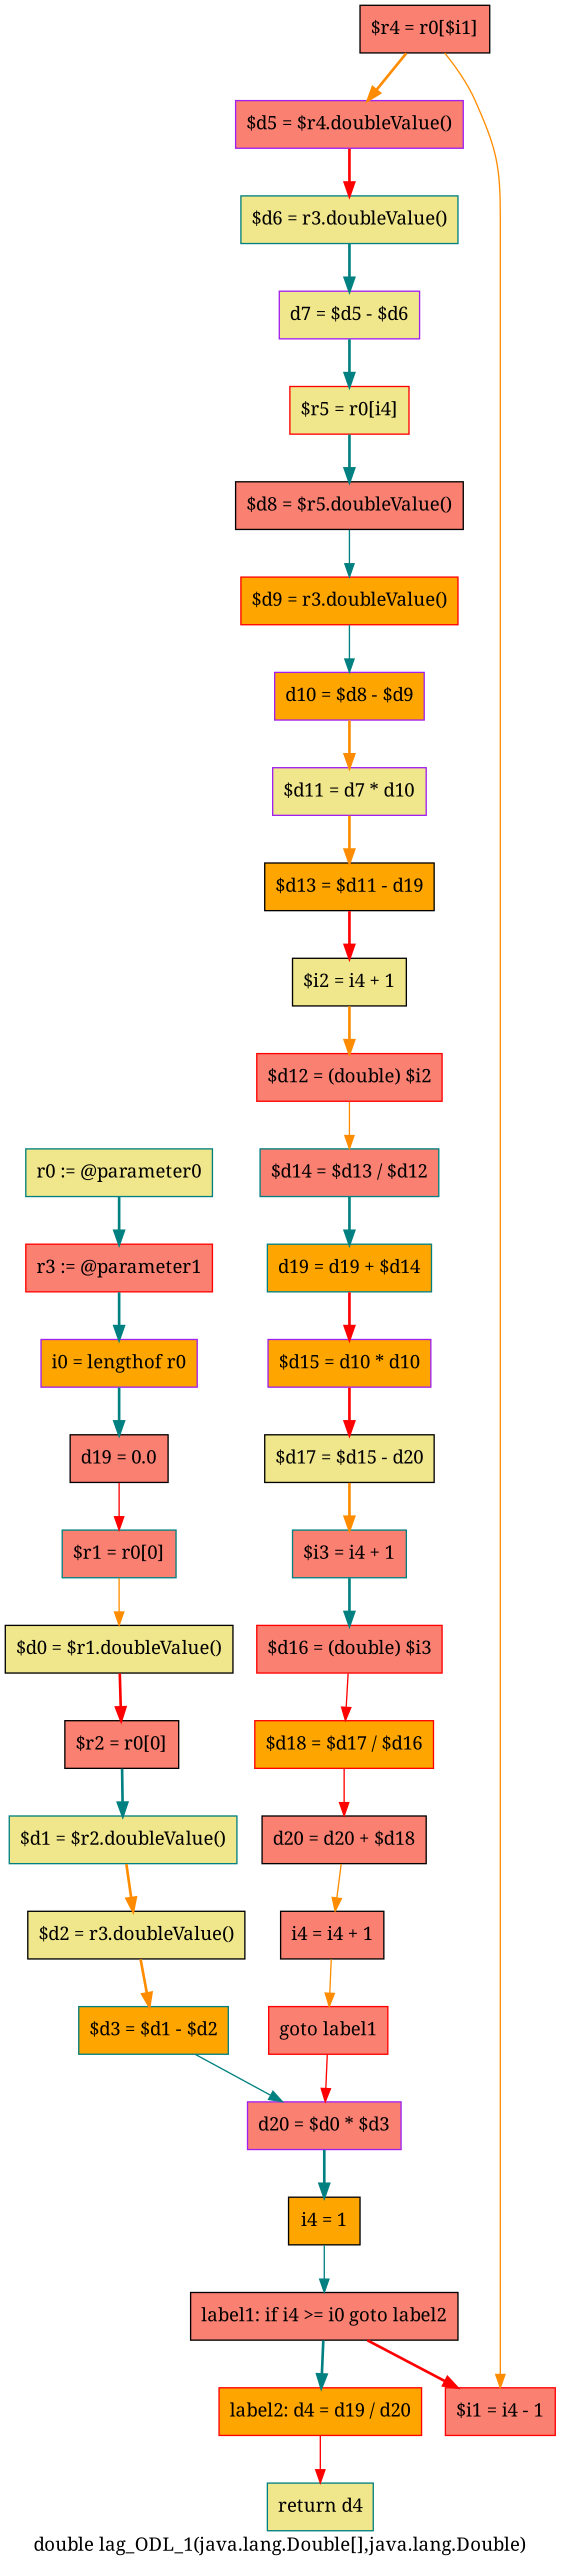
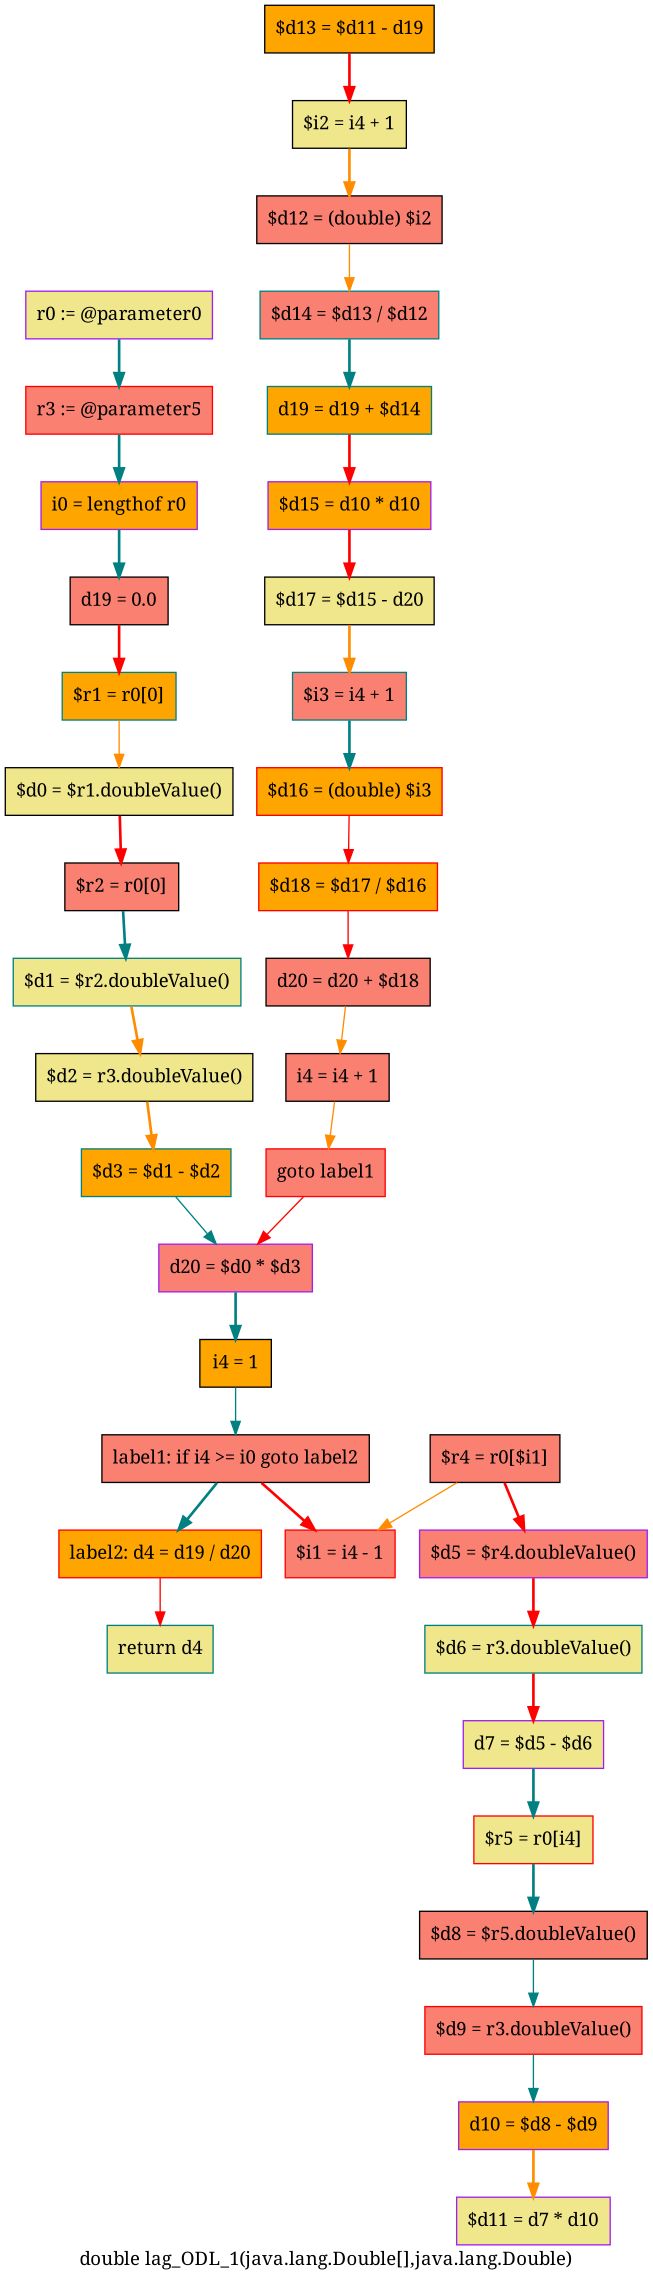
  digraph {
    fontname="Noto Serif"
    label="double lag_ODL_1(java.lang.Double[],java.lang.Double)"
    node [color=black fillcolor=salmon fontname="Noto Serif" shape=box style=filled]
    edge [color=teal fontname="Noto Serif" style=bold]
-   n1 [color=teal fillcolor=khaki label="r0 := @parameter0"]
-   n2 [color=red label="r3 := @parameter1"]
+   n1 [color=purple fillcolor=khaki label="r0 := @parameter0"]
+   n2 [color=red label="r3 := @parameter5"]
    n3 [color=purple fillcolor=orange label="i0 = lengthof r0"]
    n4 [label="d19 = 0.0"]
-   n5 [color=teal label="$r1 = r0[0]"]
+   n5 [color=teal fillcolor=orange label="$r1 = r0[0]"]
    n6 [fillcolor=khaki label="$d0 = $r1.doubleValue()"]
    n7 [label="$r2 = r0[0]"]
    n8 [color=teal fillcolor=khaki label="$d1 = $r2.doubleValue()"]
    n9 [fillcolor=khaki label="$d2 = r3.doubleValue()"]
    n10 [color=teal fillcolor=orange label="$d3 = $d1 - $d2"]
    n11 [color=purple label="d20 = $d0 * $d3"]
    n12 [fillcolor=orange label="i4 = 1"]
    n13 [label="label1: if i4 >= i0 goto label2"]
    n14 [color=red label="$i1 = i4 - 1"]
    n15 [color=red fillcolor=orange label="label2: d4 = d19 / d20"]
    n16 [color=teal fillcolor=khaki label="return d4"]
    n17 [label="$r4 = r0[$i1]"]
    n18 [color=purple label="$d5 = $r4.doubleValue()"]
    n19 [color=teal fillcolor=khaki label="$d6 = r3.doubleValue()"]
    n20 [color=purple fillcolor=khaki label="d7 = $d5 - $d6"]
    n21 [color=red fillcolor=khaki label="$r5 = r0[i4]"]
    n22 [label="$d8 = $r5.doubleValue()"]
-   n23 [color=red fillcolor=orange label="$d9 = r3.doubleValue()"]
+   n23 [color=red label="$d9 = r3.doubleValue()"]
    n24 [color=purple fillcolor=orange label="d10 = $d8 - $d9"]
    n25 [color=purple fillcolor=khaki label="$d11 = d7 * d10"]
    n26 [fillcolor=orange label="$d13 = $d11 - d19"]
    n27 [fillcolor=khaki label="$i2 = i4 + 1"]
-   n28 [color=red label="$d12 = (double) $i2"]
+   n28 [label="$d12 = (double) $i2"]
    n29 [color=teal label="$d14 = $d13 / $d12"]
    n30 [color=teal fillcolor=orange label="d19 = d19 + $d14"]
    n31 [color=purple fillcolor=orange label="$d15 = d10 * d10"]
    n32 [fillcolor=khaki label="$d17 = $d15 - d20"]
    n33 [color=teal label="$i3 = i4 + 1"]
-   n34 [color=red label="$d16 = (double) $i3"]
+   n34 [color=red fillcolor=orange label="$d16 = (double) $i3"]
    n35 [color=red fillcolor=orange label="$d18 = $d17 / $d16"]
    n36 [label="d20 = d20 + $d18"]
    n37 [label="i4 = i4 + 1"]
    n38 [color=red label="goto label1"]
    n1 -> n2
    n2 -> n3
    n3 -> n4
-   n4 -> n5 [color=red style=solid]
+   n4 -> n5 [color=red]
    n5 -> n6 [color=darkorange style=solid]
    n6 -> n7 [color=red]
    n7 -> n8
    n8 -> n9 [color=darkorange]
    n9 -> n10 [color=darkorange]
    n10 -> n11 [style=solid]
    n11 -> n12
    n12 -> n13 [style=solid]
    n13 -> n14 [color=red]
    n13 -> n15
    n15 -> n16 [color=red style=solid]
    n17 -> n14 [color=darkorange style=solid]
-   n17 -> n18 [color=darkorange]
+   n17 -> n18 [color=red]
    n18 -> n19 [color=red]
-   n19 -> n20
+   n19 -> n20 [color=red]
    n20 -> n21
    n21 -> n22
    n22 -> n23 [style=solid]
    n23 -> n24 [style=solid]
    n24 -> n25 [color=darkorange]
-   n25 -> n26 [color=darkorange]
    n26 -> n27 [color=red]
    n27 -> n28 [color=darkorange]
    n28 -> n29 [color=darkorange style=solid]
    n29 -> n30
    n30 -> n31 [color=red]
    n31 -> n32 [color=red]
    n32 -> n33 [color=darkorange]
    n33 -> n34
    n34 -> n35 [color=red style=solid]
    n35 -> n36 [color=red style=solid]
    n36 -> n37 [color=darkorange style=solid]
    n37 -> n38 [color=darkorange style=solid]
    n38 -> n11 [color=red style=solid]
  }
